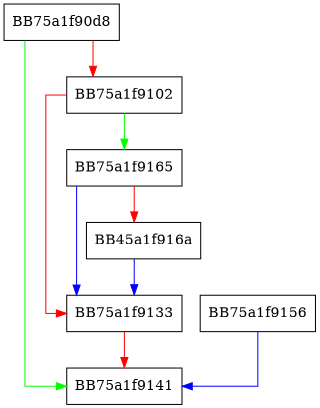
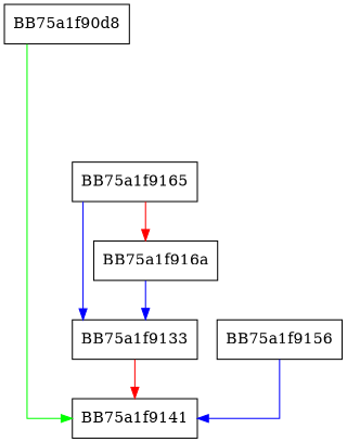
  digraph {
    splines=ortho
    node [shape=box]
    edge [color=red]
    BB75a1f90d8
    BB75a1f9141
-   BB75a1f9102
    BB75a1f9165
    BB75a1f9133
-   BB75a1f916a [label=BB45a1f916a]
+   BB75a1f916a
    BB75a1f9156
    BB75a1f90d8 -> BB75a1f9141 [color=green]
-   BB75a1f90d8 -> BB75a1f9102
-   BB75a1f9102 -> BB75a1f9165 [color=green]
-   BB75a1f9102 -> BB75a1f9133
    BB75a1f9165 -> BB75a1f9133 [color=blue]
    BB75a1f9165 -> BB75a1f916a
    BB75a1f9133 -> BB75a1f9141
    BB75a1f916a -> BB75a1f9133 [color=blue]
    BB75a1f9156 -> BB75a1f9141 [color=blue]
  }
